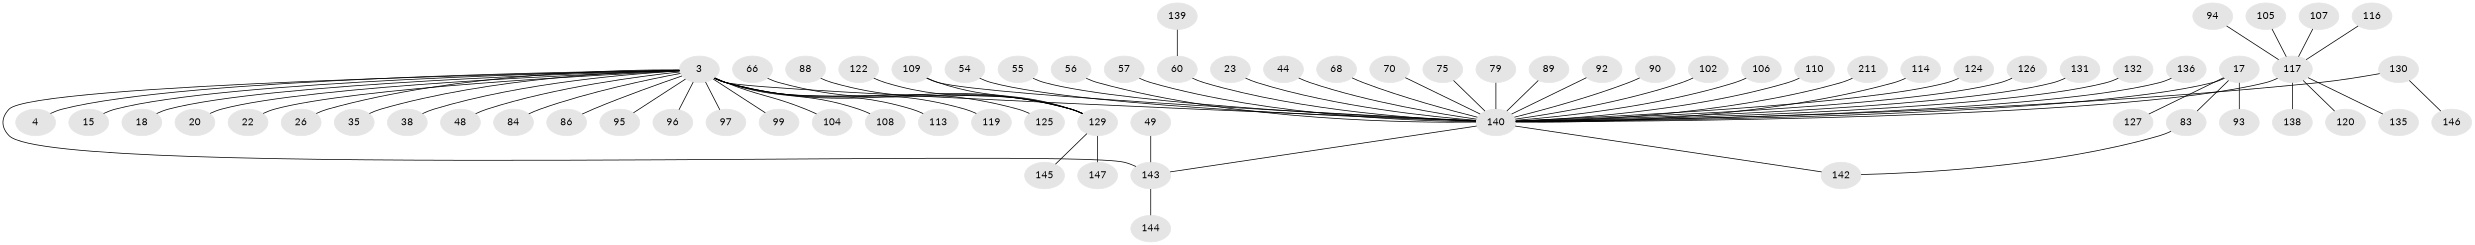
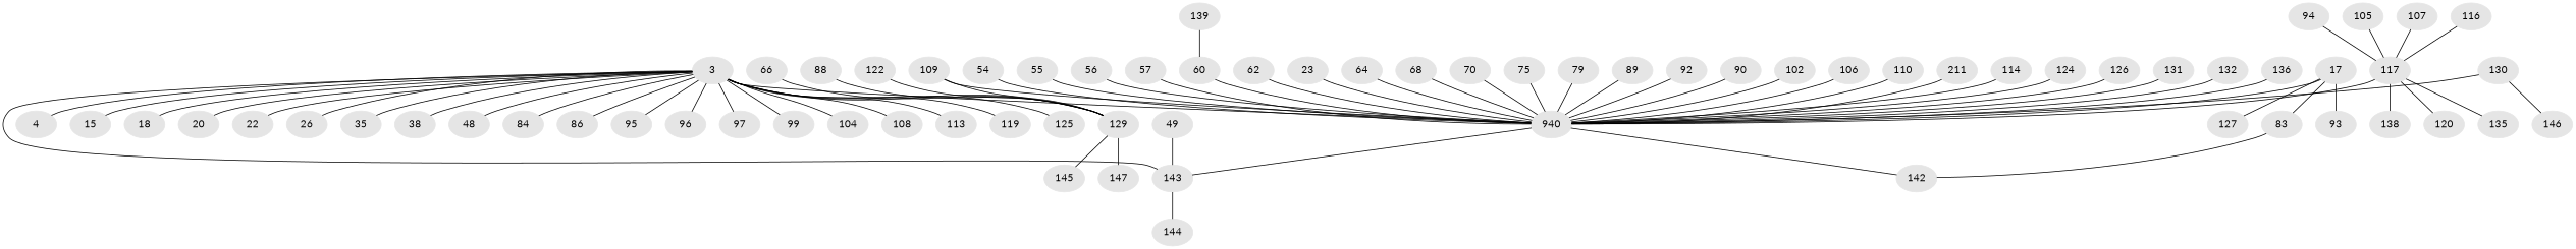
  graph {
    fontname=Lato
    node [color=gray90 fontname=Lato style=filled]
    edge [fontname=Lato]
    3 [super="+2"]
    n2 [label=4]
    15
    18
    20
    22
    26
    35
    38
    48
    84 [super="+7"]
    86
    95 [super="+24"]
    96
    97 [super="+11"]
    99
    104 [super="+37"]
    108
    113
    119
    125 [super="+121"]
    129 [super="+74+118+101+90+71+128"]
-   140 [super="+14+59+29+47+115+134+103+42+43+45"]
+   140 [super="+14+59+29+47+115+134+103+42+43+45" label=940]
    143 [super="+141+82"]
    145
    147
    142 [super="+100"]
    144
    83 [super="+76"]
    17
    93
    127 [super="+123"]
    49
    54
    55
    56
    57
    60
+   62
    n40 [label=23]
-   64 [label=44]
+   64
    66
    68
    70
    75
    79
    88 [super="+69"]
    89
    92
    117 [super="+46+58+91+67+81+87"]
    120
    135
    138
    94
    n55 [label=90]
    102
    105
    106
    107
    109 [super="+50+41+85"]
    110 [super="+77"]
    n62 [label=211]
    114
    116
    122
    124
    126
    130
    146
    131
    132
    136
    139 [super="+133"]
    3 -- n2
    3 -- 15
    3 -- 18
    3 -- 20
    3 -- 22
    3 -- 26
    3 -- 35
    3 -- 38
    3 -- 48
    3 -- 84
    3 -- 86
    3 -- 95
    3 -- 96
    3 -- 97
    3 -- 99
    3 -- 104
    3 -- 108
    3 -- 113
    3 -- 119
    3 -- 125
    3 -- 129 [weight=7]
    3 -- 140 [weight=6]
    3 -- 143 [weight=3]
    129 -- 145
    129 -- 147
    140 -- 143 [weight=2]
    140 -- 142
    143 -- 144
    83 -- 142
    17 -- 140
    17 -- 83 [weight=2]
    17 -- 93
    17 -- 127
    49 -- 143
    54 -- 140
    55 -- 140
    56 -- 140
    57 -- 140
    60 -- 140
+   62 -- 140
    n40 -- 140
    64 -- 140
    66 -- 129
    68 -- 140
    70 -- 140
    75 -- 140
    79 -- 140
    88 -- 129
    89 -- 140
    92 -- 140
    117 -- 140 [weight=3]
    117 -- 120
    117 -- 135
    117 -- 138
    94 -- 117
    n55 -- 140
    102 -- 140
    105 -- 117
    106 -- 140
    107 -- 117
    109 -- 129
    109 -- 140
    110 -- 140
    n62 -- 140
    114 -- 140
    116 -- 117
    122 -- 129
    124 -- 140
    126 -- 140
    130 -- 140
    130 -- 146
    131 -- 140
    132 -- 140
    136 -- 140
    139 -- 60
  }
